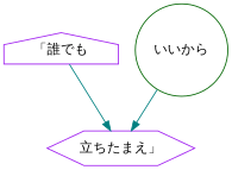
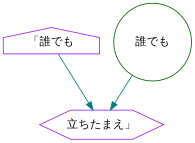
  digraph {
    fontname="JetBrains Mono"
    node [color=purple fontname="JetBrains Mono"]
    edge [color=teal fontname="JetBrains Mono"]
    n1 [label="「誰でも" shape=house]
    n2 [label="立ちたまえ」" shape=hexagon]
-   n3 [color=darkgreen label="いいから" shape=circle]
+   n3 [color=darkgreen label="誰でも" shape=circle]
    n1 -> n2
    n3 -> n2
  }
